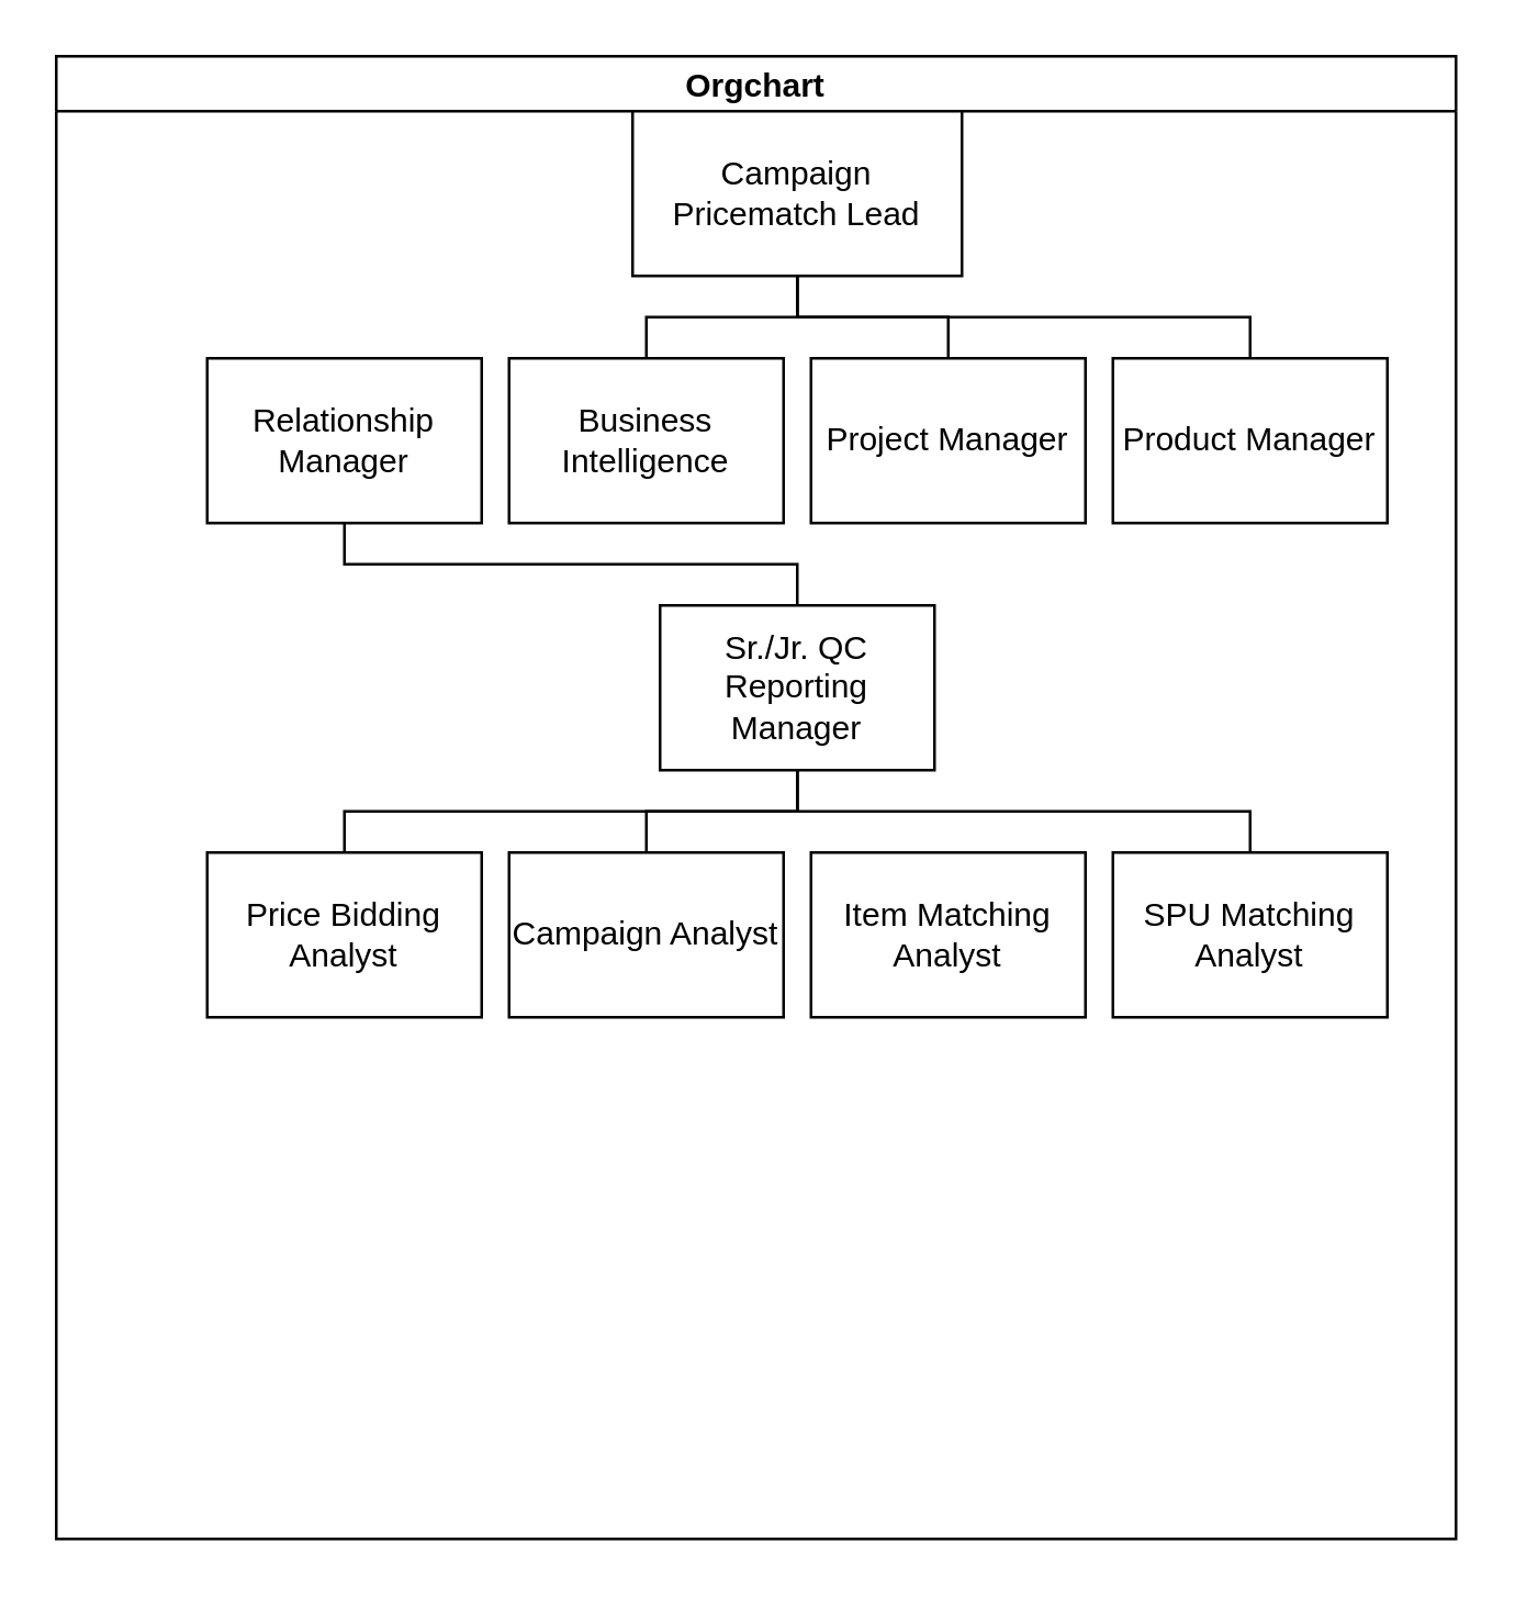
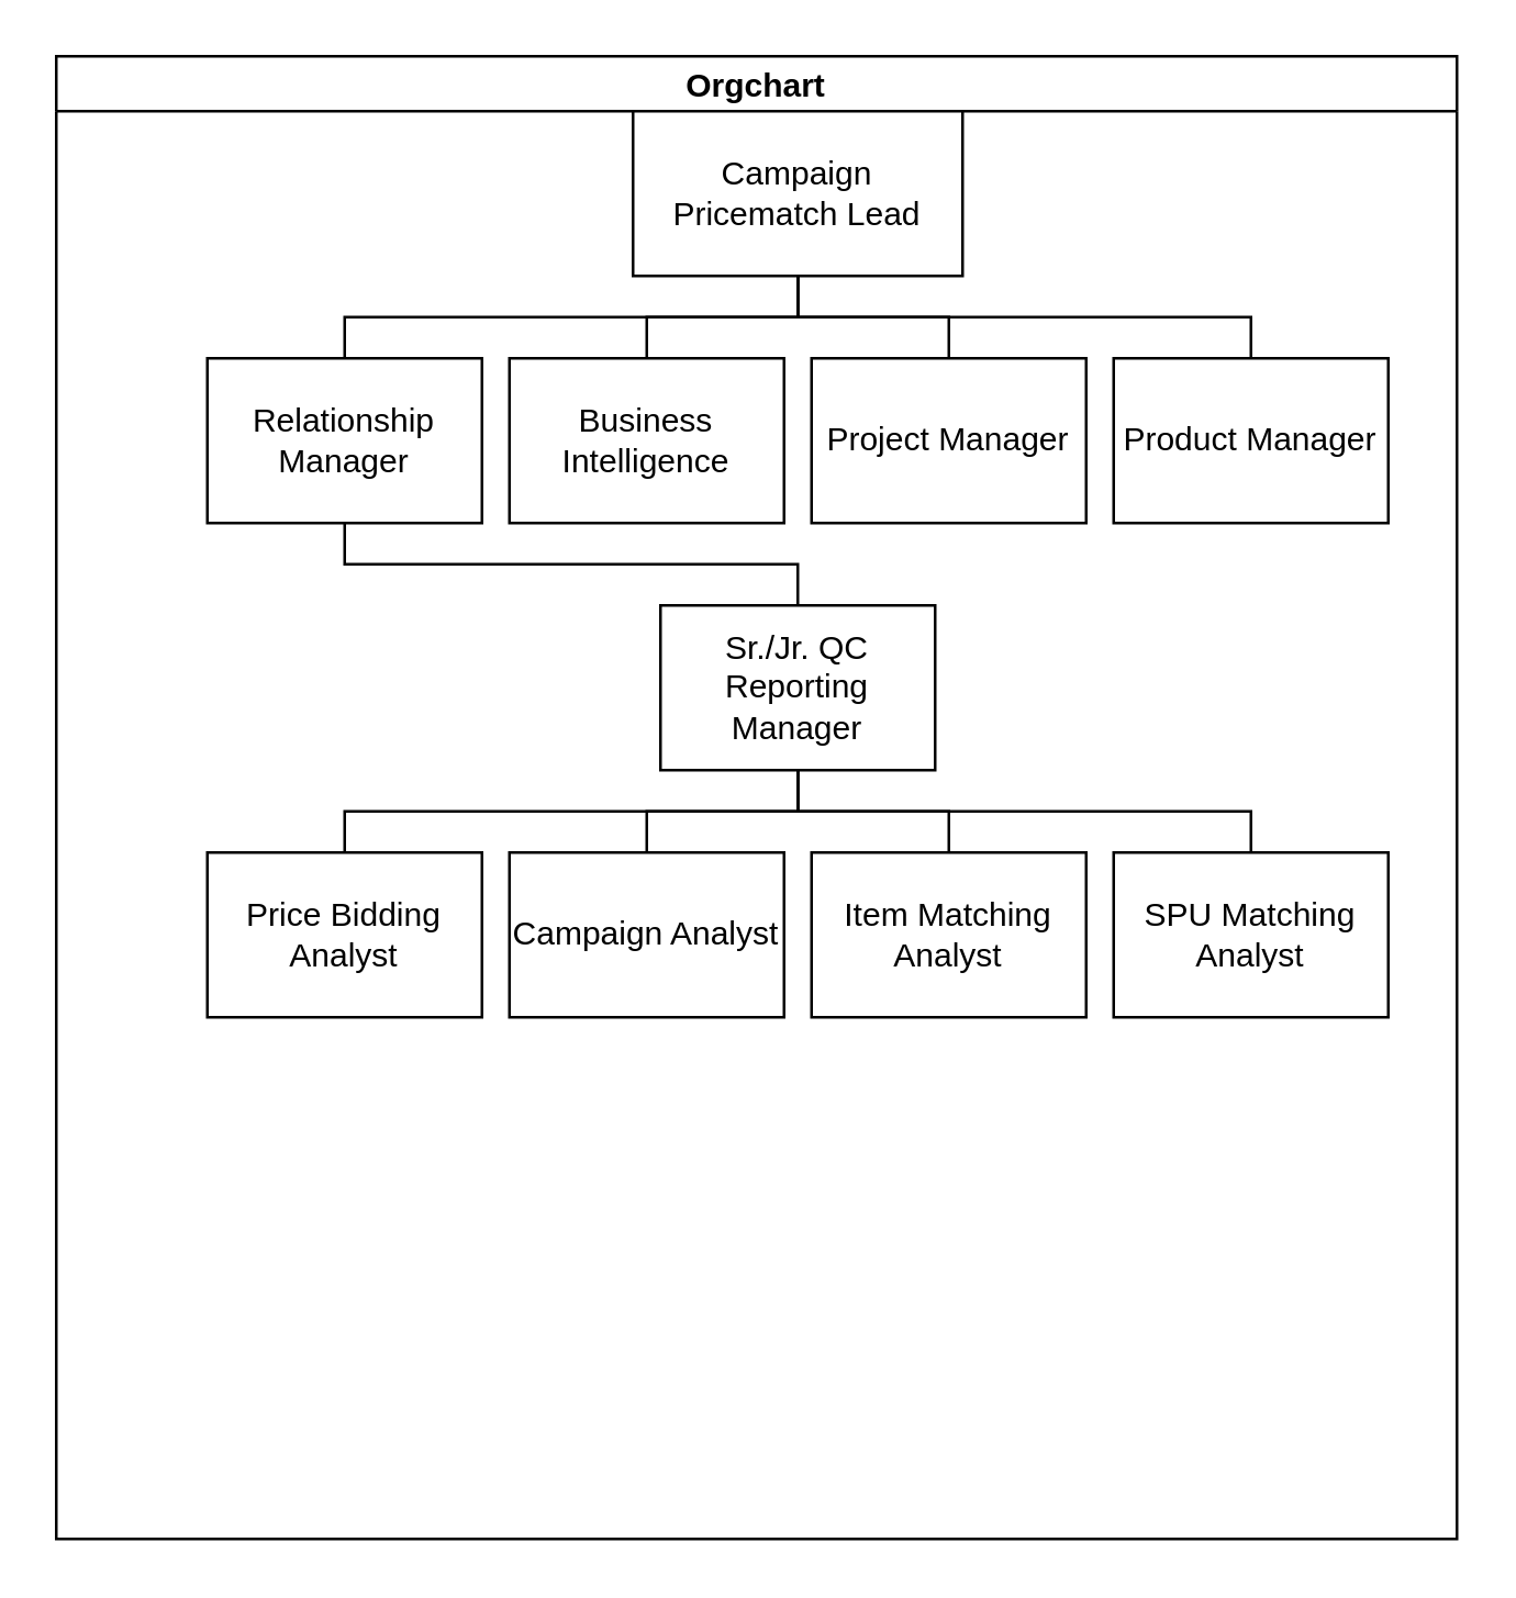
  <mxCell id="0" />
  <mxCell id="1" parent="0" />
  <mxCell id="2" value="Orgchart" style="swimlane;startSize=20;horizontal=1;containerType=tree;newEdgeStyle={&quot;edgeStyle&quot;:&quot;elbowEdgeStyle&quot;,&quot;startArrow&quot;:&quot;none&quot;,&quot;endArrow&quot;:&quot;none&quot;};" vertex="1" parent="1"><mxGeometry x="20" y="20" width="510" height="540" as="geometry" /></mxCell>
  <mxCell id="3" value="Campaign Pricematch Lead" style="whiteSpace=wrap;html=1;align=center;treeFolding=1;treeMoving=1;newEdgeStyle={&quot;edgeStyle&quot;:&quot;elbowEdgeStyle&quot;,&quot;startArrow&quot;:&quot;none&quot;,&quot;endArrow&quot;:&quot;none&quot;};" vertex="1" parent="2"><mxGeometry x="210" y="20" width="120" height="60" as="geometry" /></mxCell>
+ <mxCell id="4" value="" style="edgeStyle=elbowEdgeStyle;elbow=vertical;sourcePerimeterSpacing=0;targetPerimeterSpacing=0;startArrow=none;endArrow=none;rounded=0;curved=0;" edge="1" parent="2" source="3" target="5"><mxGeometry relative="1" as="geometry" /></mxCell>
  <mxCell id="5" value="Relationship Manager" style="whiteSpace=wrap;html=1;align=center;verticalAlign=middle;treeFolding=1;treeMoving=1;newEdgeStyle={&quot;edgeStyle&quot;:&quot;elbowEdgeStyle&quot;,&quot;startArrow&quot;:&quot;none&quot;,&quot;endArrow&quot;:&quot;none&quot;};points=[[0,0,0,0,0],[0,0.25,0,0,0],[0,0.5,0,0,0],[0,0.75,0,0,0],[0,1,0,0,0],[0.25,0,0,0,0],[0.25,1,0,0,0],[0.5,0,0,0,0],[0.5,1,0,0,0],[0.75,0,0,0,0],[0.75,1,0,0,0],[1,0,0,0,0],[1,0.25,0,0,0],[1,0.5,0,0,0],[1,0.75,0,0,0],[1,1,0,0,0]];" vertex="1" parent="2"><mxGeometry x="55" y="110" width="100" height="60" as="geometry" /></mxCell>
  <mxCell id="6" value="" style="edgeStyle=elbowEdgeStyle;elbow=vertical;sourcePerimeterSpacing=0;targetPerimeterSpacing=0;startArrow=none;endArrow=none;rounded=0;curved=0;" edge="1" parent="2" source="3" target="7"><mxGeometry relative="1" as="geometry" /></mxCell>
  <mxCell id="7" value="Product Manager" style="whiteSpace=wrap;html=1;align=center;verticalAlign=middle;treeFolding=1;treeMoving=1;newEdgeStyle={&quot;edgeStyle&quot;:&quot;elbowEdgeStyle&quot;,&quot;startArrow&quot;:&quot;none&quot;,&quot;endArrow&quot;:&quot;none&quot;};" vertex="1" parent="2"><mxGeometry x="385" y="110" width="100" height="60" as="geometry" /></mxCell>
  <mxCell id="8" value="" style="edgeStyle=elbowEdgeStyle;rounded=0;orthogonalLoop=1;jettySize=auto;html=1;elbow=vertical;startArrow=none;endArrow=none;" edge="1" source="3" target="9" parent="2"><mxGeometry relative="1" as="geometry" /></mxCell>
  <mxCell id="9" value="Business Intelligence" style="whiteSpace=wrap;html=1;align=center;treeFolding=1;treeMoving=1;newEdgeStyle={&quot;edgeStyle&quot;:&quot;elbowEdgeStyle&quot;,&quot;startArrow&quot;:&quot;none&quot;,&quot;endArrow&quot;:&quot;none&quot;};" vertex="1" parent="2"><mxGeometry x="165" y="110" width="100" height="60" as="geometry" /></mxCell>
  <mxCell id="10" value="" style="edgeStyle=elbowEdgeStyle;rounded=0;orthogonalLoop=1;jettySize=auto;html=1;elbow=vertical;startArrow=none;endArrow=none;" edge="1" target="11" source="3" parent="2"><mxGeometry relative="1" as="geometry"><mxPoint x="290" y="170" as="sourcePoint" /></mxGeometry></mxCell>
  <mxCell id="11" value="Project Manager" style="whiteSpace=wrap;html=1;align=center;treeFolding=1;treeMoving=1;newEdgeStyle={&quot;edgeStyle&quot;:&quot;elbowEdgeStyle&quot;,&quot;startArrow&quot;:&quot;none&quot;,&quot;endArrow&quot;:&quot;none&quot;};" vertex="1" parent="2"><mxGeometry x="275" y="110" width="100" height="60" as="geometry" /></mxCell>
  <mxCell id="12" value="" style="edgeStyle=elbowEdgeStyle;elbow=vertical;sourcePerimeterSpacing=0;targetPerimeterSpacing=0;startArrow=none;endArrow=none;rounded=0;curved=0;" edge="1" target="13" source="5" parent="2"><mxGeometry relative="1" as="geometry"><mxPoint x="300" y="170" as="sourcePoint" /></mxGeometry></mxCell>
  <mxCell id="13" value="Sr./Jr. QC Reporting Manager" style="whiteSpace=wrap;html=1;align=center;verticalAlign=middle;treeFolding=1;treeMoving=1;newEdgeStyle={&quot;edgeStyle&quot;:&quot;elbowEdgeStyle&quot;,&quot;startArrow&quot;:&quot;none&quot;,&quot;endArrow&quot;:&quot;none&quot;};points=[[0,0,0,0,0],[0,0.25,0,0,0],[0,0.5,0,0,0],[0,0.75,0,0,0],[0,1,0,0,0],[0.25,0,0,0,0],[0.25,1,0,0,0],[0.5,0,0,0,0],[0.5,1,0,0,0],[0.75,0,0,0,0],[0.75,1,0,0,0],[1,0,0,0,0],[1,0.25,0,0,0],[1,0.5,0,0,0],[1,0.75,0,0,0],[1,1,0,0,0]];" vertex="1" parent="2"><mxGeometry x="220" y="200" width="100" height="60" as="geometry" /></mxCell>
  <mxCell id="14" value="" style="edgeStyle=elbowEdgeStyle;elbow=vertical;sourcePerimeterSpacing=0;targetPerimeterSpacing=0;startArrow=none;endArrow=none;rounded=0;curved=0;" edge="1" target="15" source="13" parent="2"><mxGeometry relative="1" as="geometry"><mxPoint x="300" y="380" as="sourcePoint" /></mxGeometry></mxCell>
  <mxCell id="15" value="Campaign Analyst" style="whiteSpace=wrap;html=1;align=center;verticalAlign=middle;treeFolding=1;treeMoving=1;newEdgeStyle={&quot;edgeStyle&quot;:&quot;elbowEdgeStyle&quot;,&quot;startArrow&quot;:&quot;none&quot;,&quot;endArrow&quot;:&quot;none&quot;};points=[[0,0,0,0,0],[0,0.25,0,0,0],[0,0.5,0,0,0],[0,0.75,0,0,0],[0,1,0,0,0],[0.25,0,0,0,0],[0.25,1,0,0,0],[0.5,0,0,0,0],[0.5,1,0,0,0],[0.75,0,0,0,0],[0.75,1,0,0,0],[1,0,0,0,0],[1,0.25,0,0,0],[1,0.5,0,0,0],[1,0.75,0,0,0],[1,1,0,0,0]];" vertex="1" parent="2"><mxGeometry x="165" y="290" width="100" height="60" as="geometry" /></mxCell>
+ <mxCell id="16" value="" style="edgeStyle=elbowEdgeStyle;elbow=vertical;sourcePerimeterSpacing=0;targetPerimeterSpacing=0;startArrow=none;endArrow=none;rounded=0;curved=0;" edge="1" target="17" source="13" parent="2"><mxGeometry relative="1" as="geometry"><mxPoint x="280" y="280" as="sourcePoint" /></mxGeometry></mxCell>
  <mxCell id="17" value="Item Matching Analyst" style="whiteSpace=wrap;html=1;align=center;verticalAlign=middle;treeFolding=1;treeMoving=1;newEdgeStyle={&quot;edgeStyle&quot;:&quot;elbowEdgeStyle&quot;,&quot;startArrow&quot;:&quot;none&quot;,&quot;endArrow&quot;:&quot;none&quot;};points=[[0,0,0,0,0],[0,0.25,0,0,0],[0,0.5,0,0,0],[0,0.75,0,0,0],[0,1,0,0,0],[0.25,0,0,0,0],[0.25,1,0,0,0],[0.5,0,0,0,0],[0.5,1,0,0,0],[0.75,0,0,0,0],[0.75,1,0,0,0],[1,0,0,0,0],[1,0.25,0,0,0],[1,0.5,0,0,0],[1,0.75,0,0,0],[1,1,0,0,0]];" vertex="1" parent="2"><mxGeometry x="275" y="290" width="100" height="60" as="geometry" /></mxCell>
  <mxCell id="18" value="" style="edgeStyle=elbowEdgeStyle;elbow=vertical;sourcePerimeterSpacing=0;targetPerimeterSpacing=0;startArrow=none;endArrow=none;rounded=0;curved=0;" edge="1" target="19" source="13" parent="2"><mxGeometry relative="1" as="geometry"><mxPoint x="280" y="280" as="sourcePoint" /></mxGeometry></mxCell>
  <mxCell id="19" value="SPU Matching Analyst" style="whiteSpace=wrap;html=1;align=center;verticalAlign=middle;treeFolding=1;treeMoving=1;newEdgeStyle={&quot;edgeStyle&quot;:&quot;elbowEdgeStyle&quot;,&quot;startArrow&quot;:&quot;none&quot;,&quot;endArrow&quot;:&quot;none&quot;};points=[[0,0,0,0,0],[0,0.25,0,0,0],[0,0.5,0,0,0],[0,0.75,0,0,0],[0,1,0,0,0],[0.25,0,0,0,0],[0.25,1,0,0,0],[0.5,0,0,0,0],[0.5,1,0,0,0],[0.75,0,0,0,0],[0.75,1,0,0,0],[1,0,0,0,0],[1,0.25,0,0,0],[1,0.5,0,0,0],[1,0.75,0,0,0],[1,1,0,0,0]];" vertex="1" parent="2"><mxGeometry x="385" y="290" width="100" height="60" as="geometry" /></mxCell>
  <mxCell id="20" value="" style="edgeStyle=elbowEdgeStyle;elbow=vertical;sourcePerimeterSpacing=0;targetPerimeterSpacing=0;startArrow=none;endArrow=none;rounded=0;curved=0;" edge="1" target="21" source="13" parent="2"><mxGeometry relative="1" as="geometry"><mxPoint x="280" y="280" as="sourcePoint" /></mxGeometry></mxCell>
  <mxCell id="21" value="Price Bidding Analyst" style="whiteSpace=wrap;html=1;align=center;verticalAlign=middle;treeFolding=1;treeMoving=1;newEdgeStyle={&quot;edgeStyle&quot;:&quot;elbowEdgeStyle&quot;,&quot;startArrow&quot;:&quot;none&quot;,&quot;endArrow&quot;:&quot;none&quot;};points=[[0,0,0,0,0],[0,0.25,0,0,0],[0,0.5,0,0,0],[0,0.75,0,0,0],[0,1,0,0,0],[0.25,0,0,0,0],[0.25,1,0,0,0],[0.5,0,0,0,0],[0.5,1,0,0,0],[0.75,0,0,0,0],[0.75,1,0,0,0],[1,0,0,0,0],[1,0.25,0,0,0],[1,0.5,0,0,0],[1,0.75,0,0,0],[1,1,0,0,0]];" vertex="1" parent="2"><mxGeometry x="55" y="290" width="100" height="60" as="geometry" /></mxCell>
